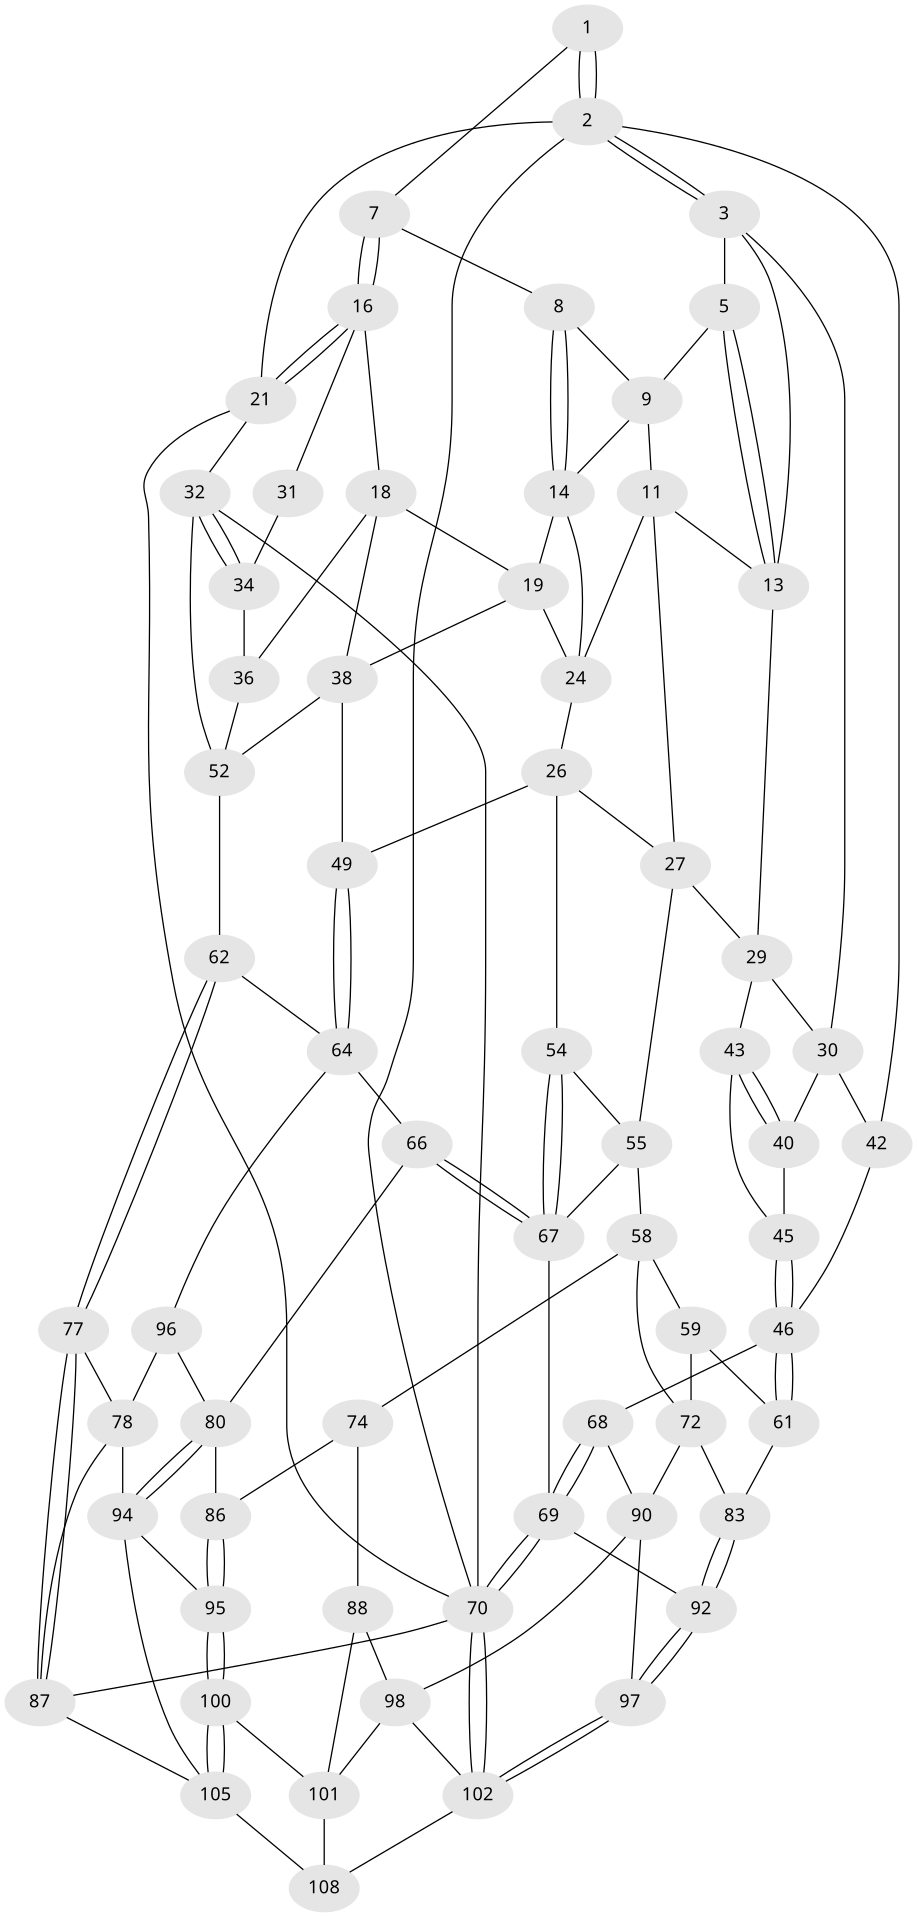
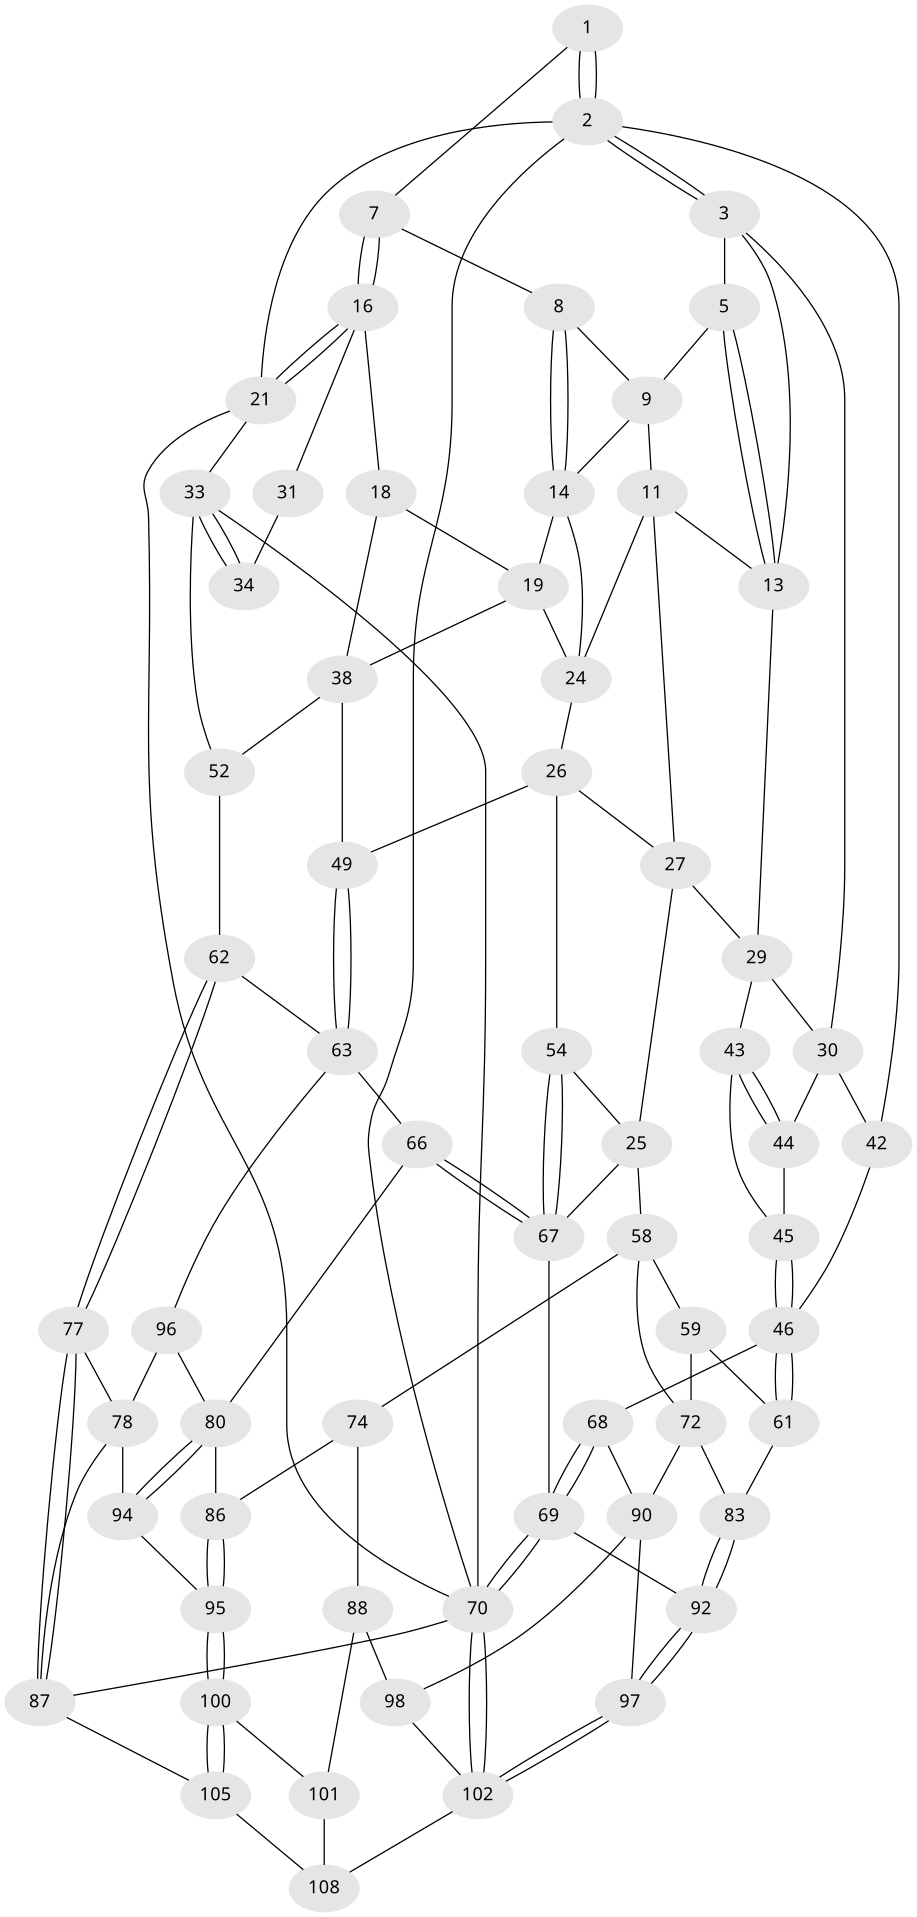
  graph {
    fontname="Noto Sans"
    node [color=gray90 fontname="Noto Sans" style=filled]
    edge [fontname="Noto Sans"]
    2 [super="+23"]
    1
    7
    3 [super="+4"]
    21 [super="+22"]
    42
    70 [super="+85"]
    8
    16 [super="+17"]
    5 [super="+6"]
    13 [super="+15"]
    30 [super="+41"]
-   33 [super="+51" label=32]
+   33 [super="+51"]
    46 [super="+47"]
    87 [super="+110"]
    102 [super="+109"]
    9 [super="+10"]
    29 [super="+40"]
-   44 [label=40]
+   44
    14 [super="+20"]
    11 [super="+12"]
    18 [super="+37"]
    31 [super="+32"]
    24 [super="+25"]
    19 [super="+28"]
    27 [super="+39"]
    26 [super="+50"]
-   55 [super="+57"]
+   55 [super="+57" label=25]
    43 [super="+56"]
    38 [super="+48"]
-   36
    34 [super="+35"]
    52 [super="+53"]
    49
    54
-   64 [super="+65"]
+   64 [super="+65" label=63]
    67 [super="+73"]
    58 [super="+71"]
    45
    62 [super="+63"]
    61 [super="+84"]
    68 [super="+91"]
    59 [super="+60"]
    72 [super="+82"]
    83
    69 [super="+93"]
    90 [super="+96"]
    66
    n49 [label=96 super="+79"]
    77
    74 [super="+75"]
    86
    88 [super="+89"]
    92
    78 [super="+103"]
    80 [super="+81"]
    94 [super="+104"]
    97
    105 [super="+107"]
    108
    98 [super="+99"]
    95
    101 [super="+106"]
    100
    2 -- 3
    2 -- 3
    2 -- 21
    2 -- 42
    2 -- 70
    1 -- 2
    1 -- 2
    1 -- 7
    7 -- 8
    7 -- 16
    7 -- 16
    3 -- 5
    3 -- 13
    3 -- 30
    21 -- 70
    21 -- 33
    42 -- 46
    70 -- 87
    70 -- 102
    70 -- 102
    8 -- 9
    8 -- 14
    8 -- 14
    16 -- 21
    16 -- 21
    16 -- 18
    16 -- 31
    5 -- 13
    5 -- 13
    5 -- 9
    13 -- 29
    30 -- 42
    30 -- 44
    33 -- 70
    33 -- 34
    33 -- 34
    33 -- 52
    46 -- 61
    46 -- 61
    46 -- 68
    87 -- 105
    102 -- 108
    9 -- 14
    9 -- 11
    29 -- 30
    29 -- 43
    44 -- 45
    14 -- 24
    14 -- 19
    11 -- 13
    11 -- 24
    11 -- 27
    18 -- 19
    18 -- 38
-   18 -- 36
    31 -- 34 [weight=2]
    24 -- 26
    19 -- 24
    19 -- 38
    27 -- 29
    27 -- 55
    26 -- 27
    26 -- 49
    26 -- 54
    55 -- 67
    55 -- 58
    43 -- 44
    43 -- 44
    43 -- 45
    38 -- 52
    38 -- 49
-   36 -- 52
-   34 -- 36
    52 -- 62
    49 -- 64
    49 -- 64
    54 -- 55
    54 -- 67
    54 -- 67
    64 -- 66
    64 -- n49
    67 -- 69
    58 -- 59
    58 -- 72
    58 -- 74
    45 -- 46
    45 -- 46
    62 -- 64
    62 -- 77
    62 -- 77
    61 -- 83
    68 -- 69 [weight=2]
    68 -- 69
    68 -- 90
    59 -- 61
    59 -- 72
    72 -- 83
    72 -- 90
    83 -- 92
    83 -- 92
    69 -- 70
    69 -- 70
    69 -- 92
    90 -- 97
    90 -- 98
    66 -- 67
    66 -- 67
    66 -- 80
    n49 -- 78
    n49 -- 80
    77 -- 87
    77 -- 87
    77 -- 78
    74 -- 86
    74 -- 88
    86 -- 95
    86 -- 95
    88 -- 98
    88 -- 101
    92 -- 97
    92 -- 97
    78 -- 87
    78 -- 94
    80 -- 86
    80 -- 94
    80 -- 94
-   94 -- 105
    94 -- 95
    97 -- 102
    97 -- 102
    105 -- 108
    98 -- 102
-   98 -- 101
    95 -- 100
    95 -- 100
    101 -- 108
    100 -- 105
    100 -- 105
    100 -- 101
  }
